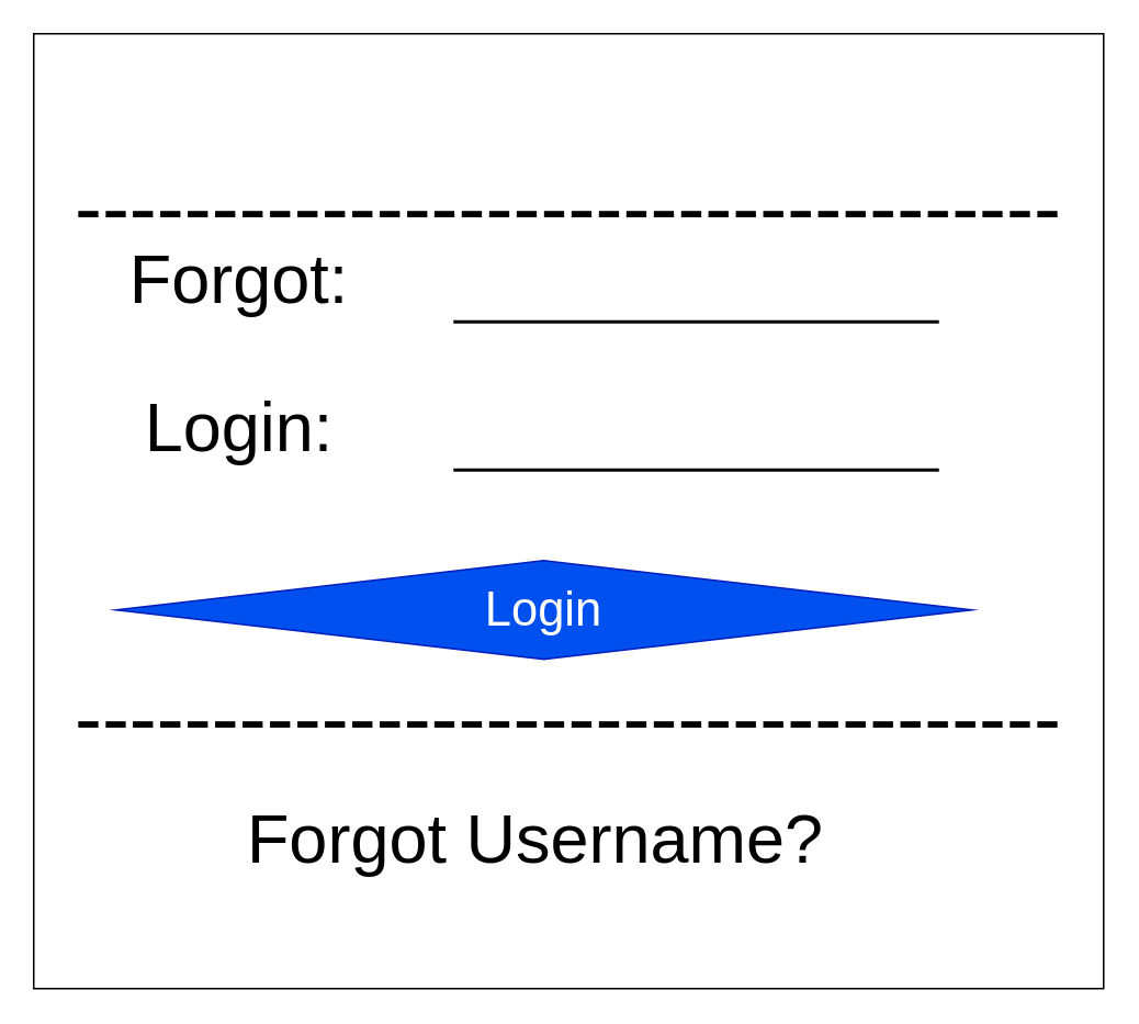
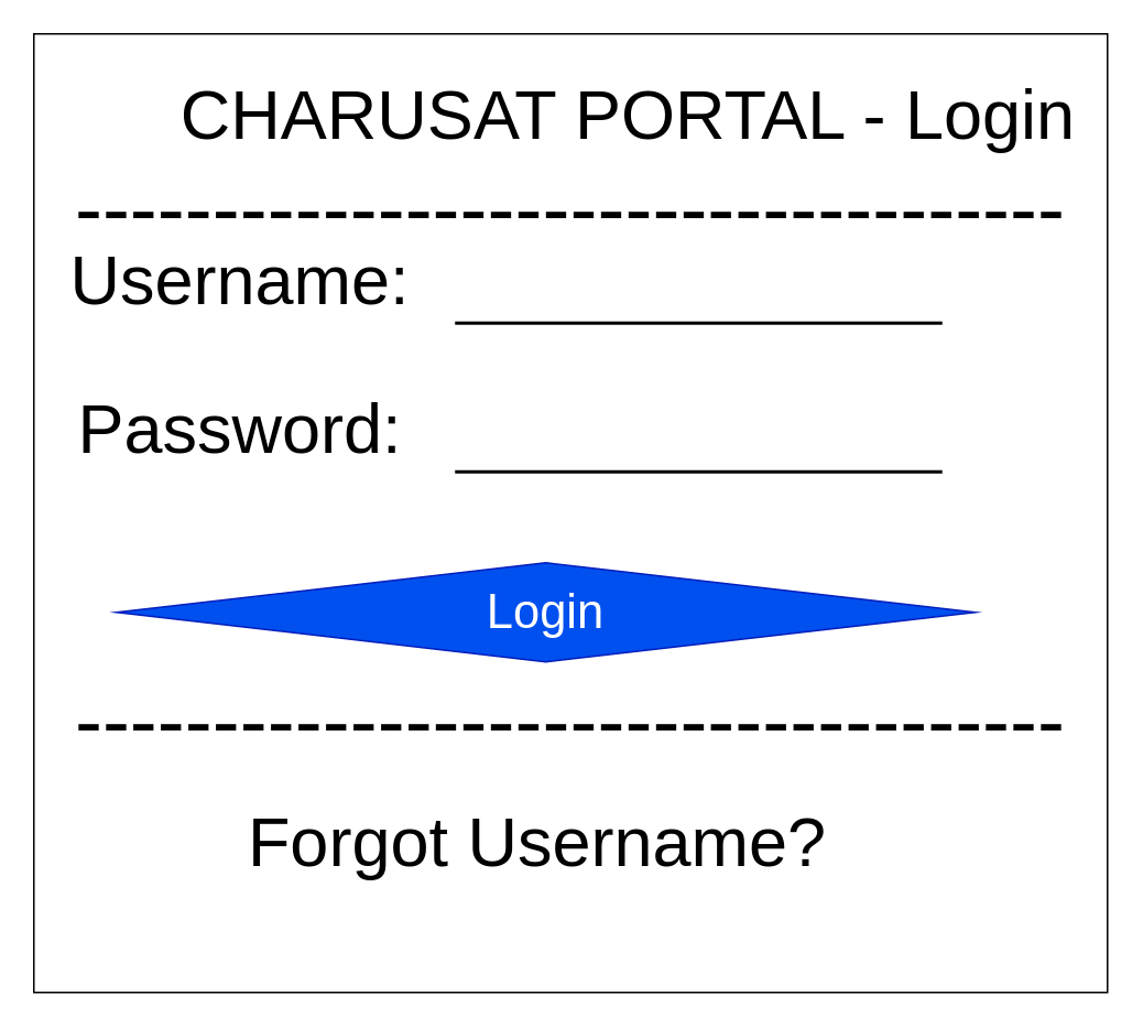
  <mxCell id="0" />
  <mxCell id="1" parent="0" />
  <mxCell id="2" value="" style="rounded=0;whiteSpace=wrap;html=1;" parent="1" vertex="1"><mxGeometry x="20" y="20" width="650" height="580" as="geometry" /></mxCell>
+ <mxCell id="3" value="CHARUSAT PORTAL - Login" style="text;html=1;align=center;verticalAlign=middle;whiteSpace=wrap;rounded=0;fontSize=42;" parent="1" vertex="1"><mxGeometry x="90" y="35" width="580" height="70" as="geometry" /></mxCell>
  <mxCell id="4" value="------------------------------------" style="text;html=1;align=center;verticalAlign=middle;whiteSpace=wrap;rounded=0;fontSize=50;" parent="1" vertex="1"><mxGeometry x="35" y="110" width="620" height="30" as="geometry" /></mxCell>
- <mxCell id="5" value="Forgot:" style="text;html=1;align=center;verticalAlign=middle;whiteSpace=wrap;rounded=0;fontSize=42;" parent="1" vertex="1"><mxGeometry x="35" y="150" width="220" height="40" as="geometry" /></mxCell>
+ <mxCell id="5" value="Username:" style="text;html=1;align=center;verticalAlign=middle;whiteSpace=wrap;rounded=0;fontSize=42;" parent="1" vertex="1"><mxGeometry x="35" y="150" width="220" height="40" as="geometry" /></mxCell>
  <mxCell id="6" value="" style="line;strokeWidth=2;html=1;" parent="1" vertex="1"><mxGeometry x="275" y="190" width="295" height="10" as="geometry" /></mxCell>
- <mxCell id="7" value="Login:" style="text;html=1;align=center;verticalAlign=middle;whiteSpace=wrap;rounded=0;fontSize=42;" parent="1" vertex="1"><mxGeometry x="35" y="240" width="220" height="40" as="geometry" /></mxCell>
+ <mxCell id="7" value="Password:" style="text;html=1;align=center;verticalAlign=middle;whiteSpace=wrap;rounded=0;fontSize=42;" parent="1" vertex="1"><mxGeometry x="35" y="240" width="220" height="40" as="geometry" /></mxCell>
  <mxCell id="8" value="" style="line;strokeWidth=2;html=1;" parent="1" vertex="1"><mxGeometry x="275" y="280" width="295" height="10" as="geometry" /></mxCell>
  <mxCell id="9" value="Login" style="rhombus;whiteSpace=wrap;html=1;fontSize=29;fillColor=#0050ef;fontColor=#ffffff;strokeColor=#001DBC;" parent="1" vertex="1"><mxGeometry x="70" y="340" width="520" height="60" as="geometry" /></mxCell>
  <mxCell id="10" value="------------------------------------" style="text;html=1;align=center;verticalAlign=middle;whiteSpace=wrap;rounded=0;fontSize=50;" parent="1" vertex="1"><mxGeometry x="35" y="420" width="620" height="30" as="geometry" /></mxCell>
  <mxCell id="11" value="Forgot Username?" style="text;html=1;align=center;verticalAlign=middle;whiteSpace=wrap;rounded=0;fontSize=42;fontColor=light-dark(#000000,#3F52FF);" parent="1" vertex="1"><mxGeometry x="140" y="490" width="370" height="40" as="geometry" /></mxCell>
